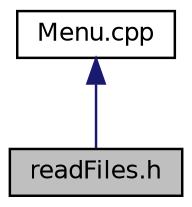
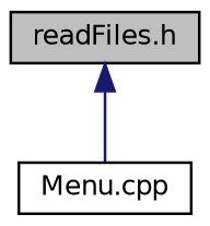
  digraph {
    node [color=black fontname=Helvetica fontsize=10 shape=record style=filled]
    n1 [fillcolor=grey75 fontcolor=black height=0.2 label="readFiles.h" width=0.4]
    n2 [fillcolor=white height=0.2 label="Menu.cpp" width=0.4]
-   n2 -> n1 [color=midnightblue dir=back fontname=Helvetica fontsize=10 labelfontname=Helvetica labelfontsize=10 style=solid]
+   n1 -> n2 [color=midnightblue dir=back fontname=Helvetica fontsize=10 labelfontname=Helvetica labelfontsize=10 style=solid]
  }
